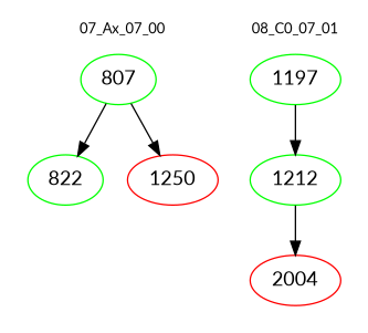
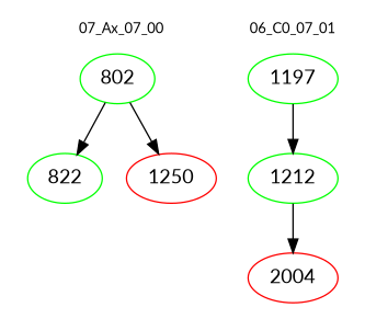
  digraph {
    fontname=Lato
    node [color=green fontname=Lato]
    edge [color=black fontname=Lato]
-   n1 [label=807]
+   n1 [label=802]
    n2 [label=822]
    n3 [color=red label=1250]
    n4 [label=1197]
    n5 [color=red label=2004]
    n6 [label=1212]
    subgraph cluster_1 {
      color=white
      fontsize=10
      label="07_Ax_07_00"
      n1
      n2
      n3
    }
    subgraph cluster_2 {
      color=white
      fontsize=10
-     label="08_C0_07_01"
+     label="06_C0_07_01"
      n4
      n5
      n6
    }
    n1 -> n2
    n1 -> n3
    n4 -> n6
    n6 -> n5
  }
